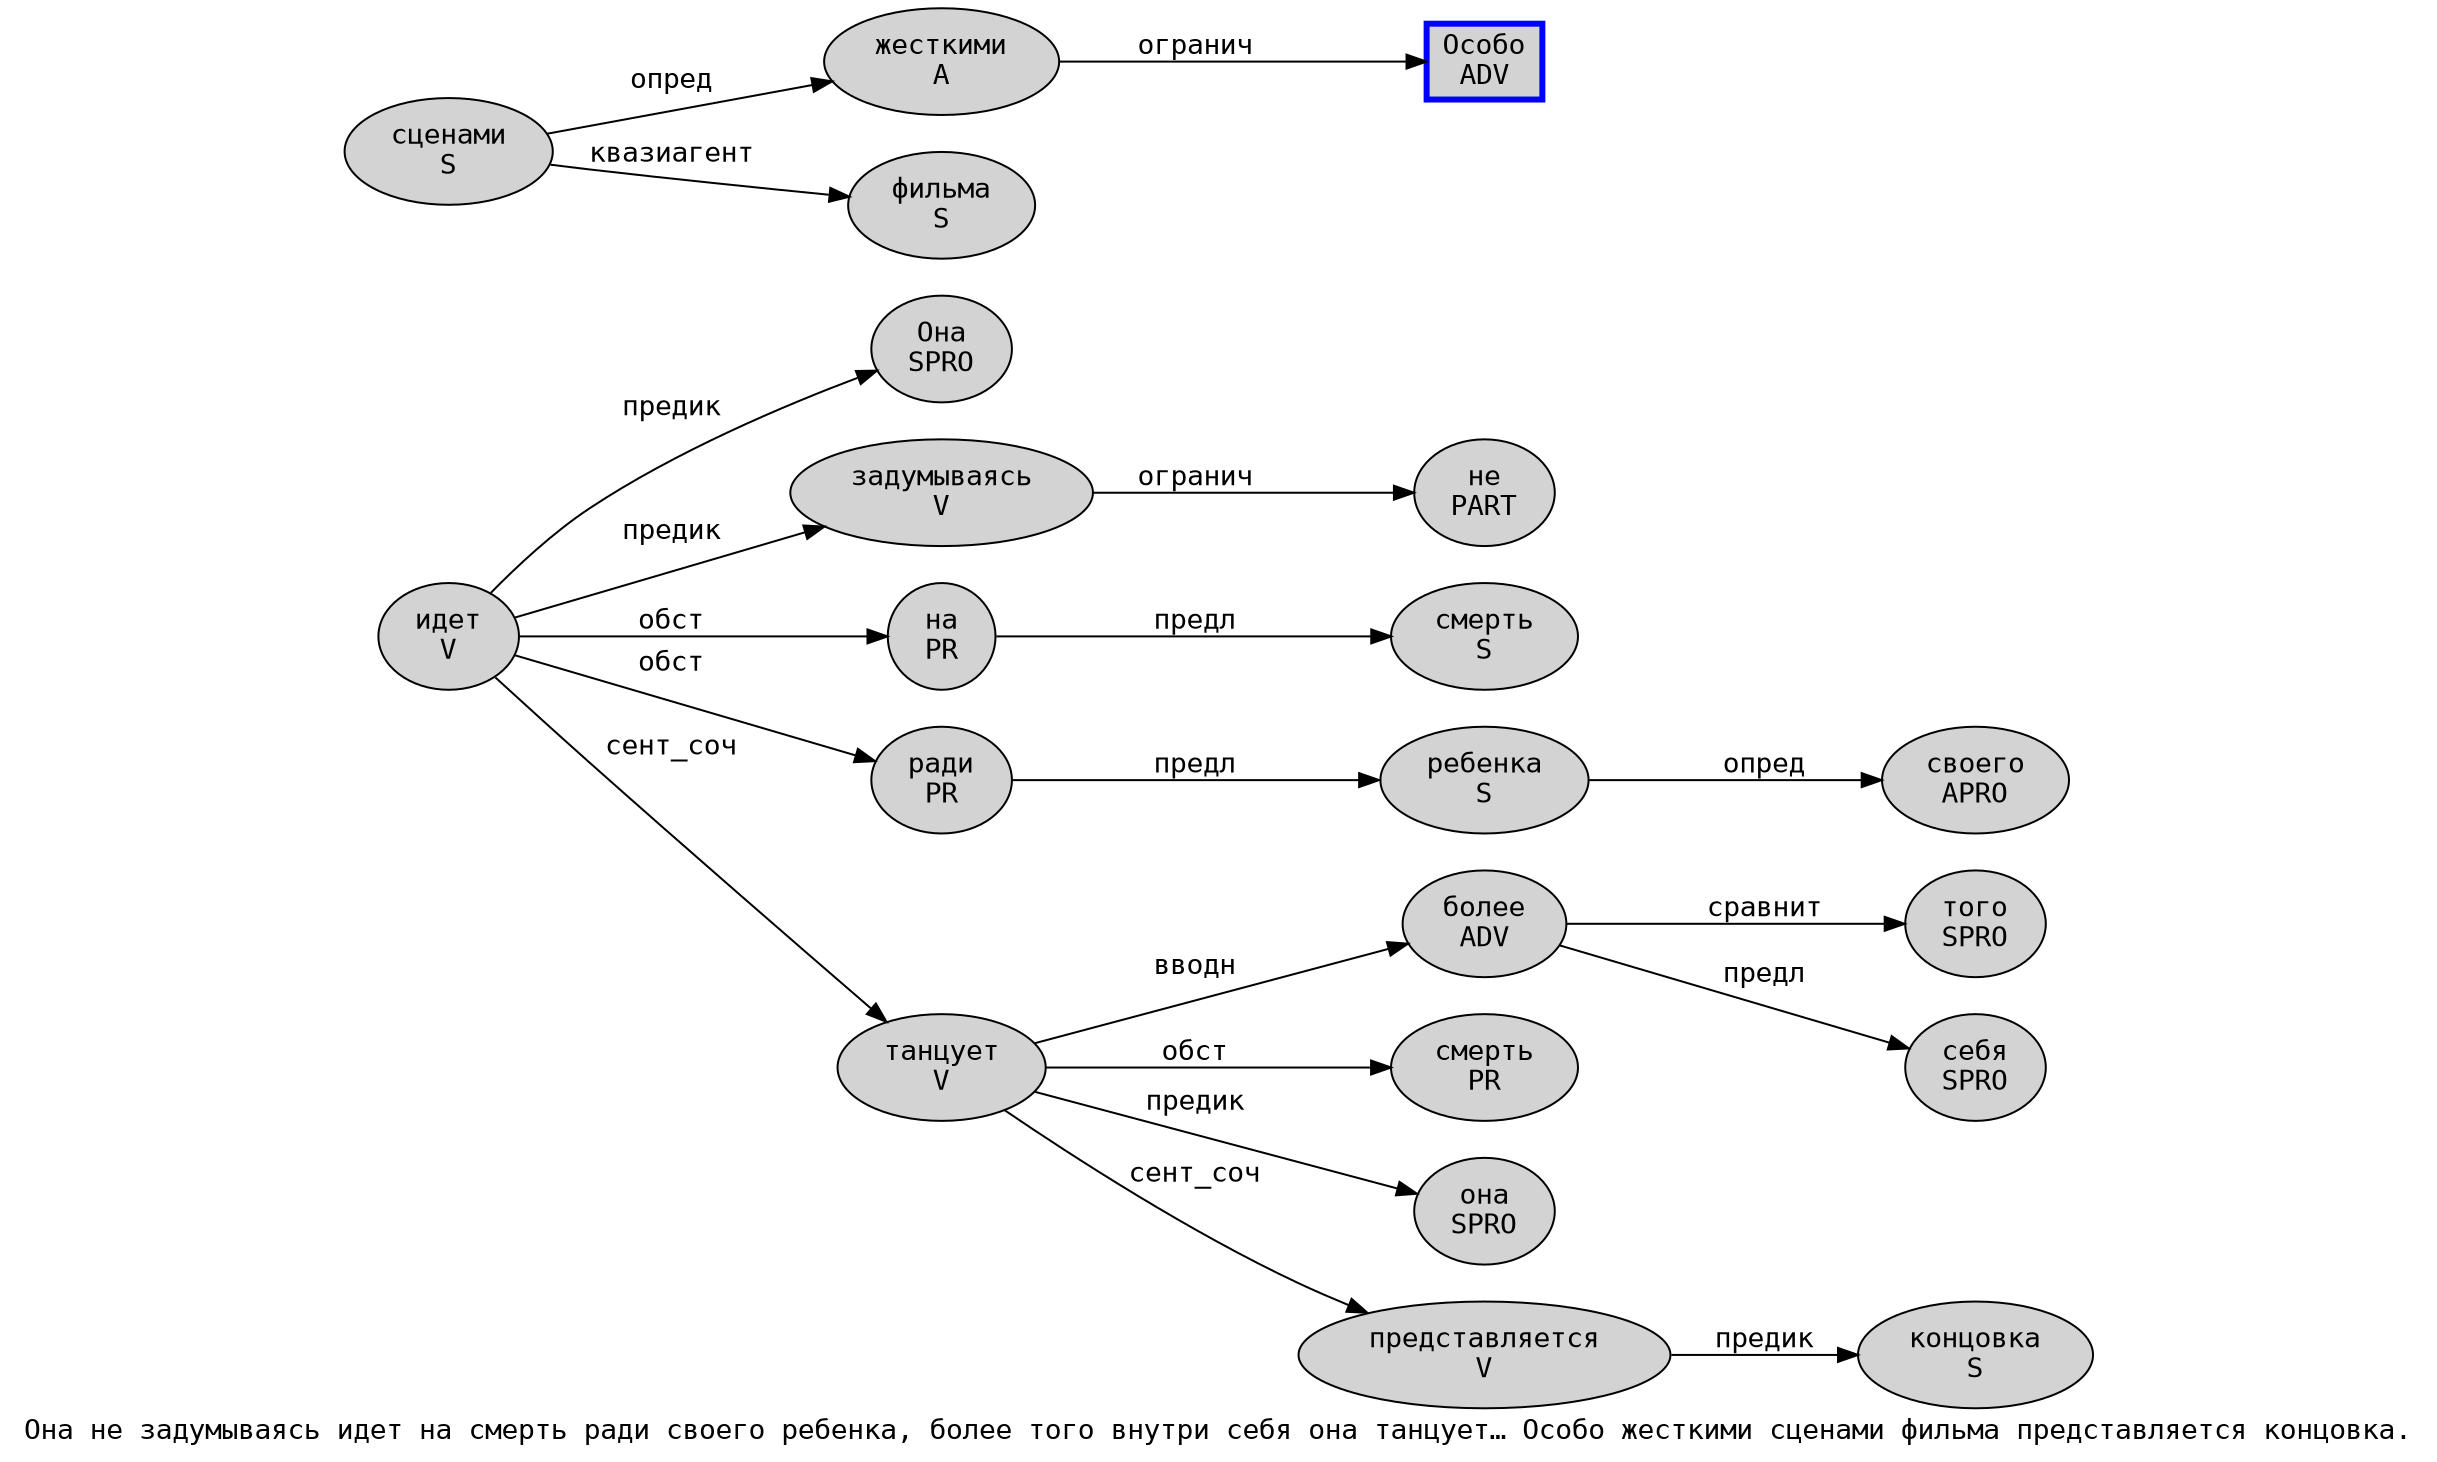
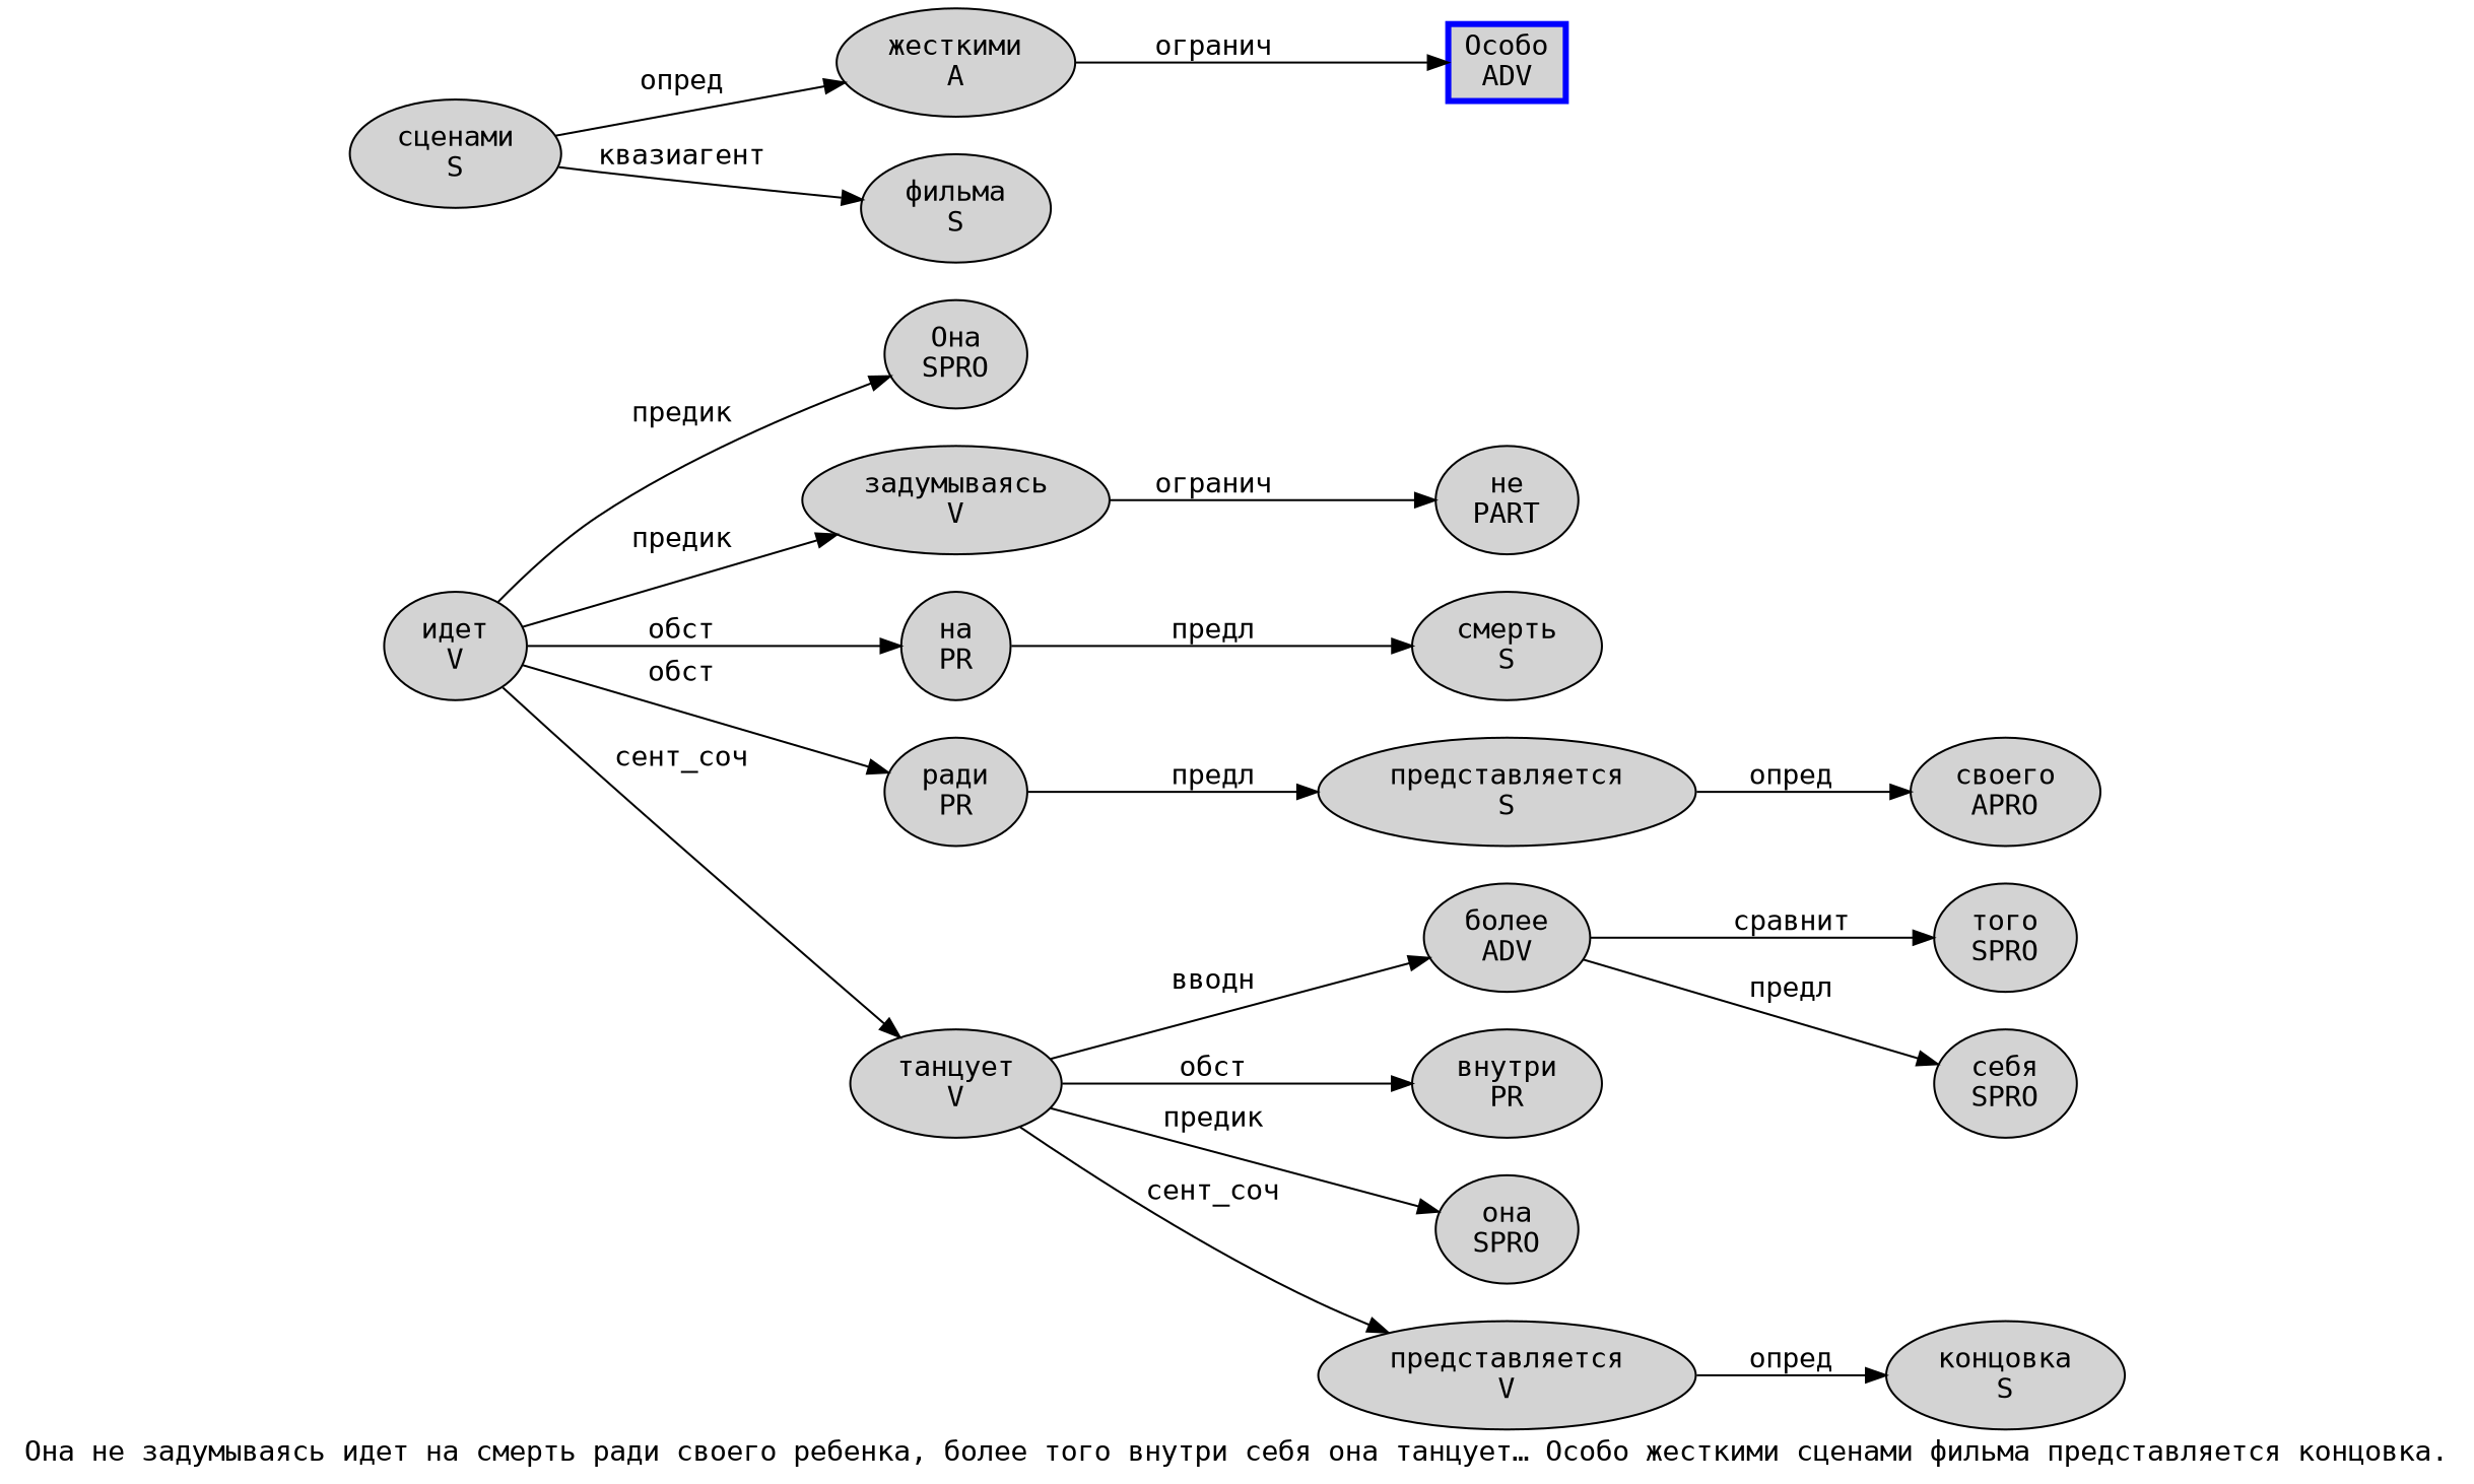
  digraph {
    fontname="DejaVu Sans Mono"
    label="Она не задумываясь идет на смерть ради своего ребенка, более того внутри себя она танцует… Особо жесткими сценами фильма представляется концовка."
    rankdir=LR
    node [fillcolor=lightgray fontname="DejaVu Sans Mono" penwidth=1 shape=ellipse style=filled]
    edge [fontname="DejaVu Sans Mono"]
    n1 [label="Она\nSPRO"]
    n2 [label="не\nPART"]
    n3 [label="задумываясь\nV"]
    n4 [label="идет\nV"]
    n5 [label="на\nPR"]
    n6 [label="ради\nPR"]
    n7 [label="танцует\nV"]
    n8 [label="смерть\nS"]
-   n9 [label="ребенка\nS"]
+   n9 [label="представляется\nS"]
    n10 [label="более\nADV"]
-   n11 [label="смерть\nPR"]
+   n11 [label="внутри\nPR"]
    n12 [label="она\nSPRO"]
    n13 [label="представляется\nV"]
    n14 [label="своего\nAPRO"]
    n15 [label="того\nSPRO"]
    n16 [label="себя\nSPRO"]
    n17 [label="сценами\nS"]
    n18 [label="жесткими\nA"]
    n19 [label="фильма\nS"]
    n20 [label="концовка\nS"]
    n21 [color=blue label="Особо\nADV" penwidth=3 shape=box]
    n3 -> n2 [label="огранич"]
    n4 -> n1 [label="предик"]
    n4 -> n3 [label="предик"]
    n4 -> n5 [label="обст"]
    n4 -> n6 [label="обст"]
    n4 -> n7 [label="сент_соч"]
    n5 -> n8 [label="предл"]
    n6 -> n9 [label="предл"]
    n7 -> n10 [label="вводн"]
    n7 -> n11 [label="обст"]
    n7 -> n12 [label="предик"]
    n7 -> n13 [label="сент_соч"]
    n9 -> n14 [label="опред"]
    n10 -> n15 [label="сравнит"]
    n10 -> n16 [label="предл"]
-   n13 -> n20 [label="предик"]
+   n13 -> n20 [label="опред"]
    n17 -> n18 [label="опред"]
    n17 -> n19 [label="квазиагент"]
    n18 -> n21 [label="огранич"]
  }
